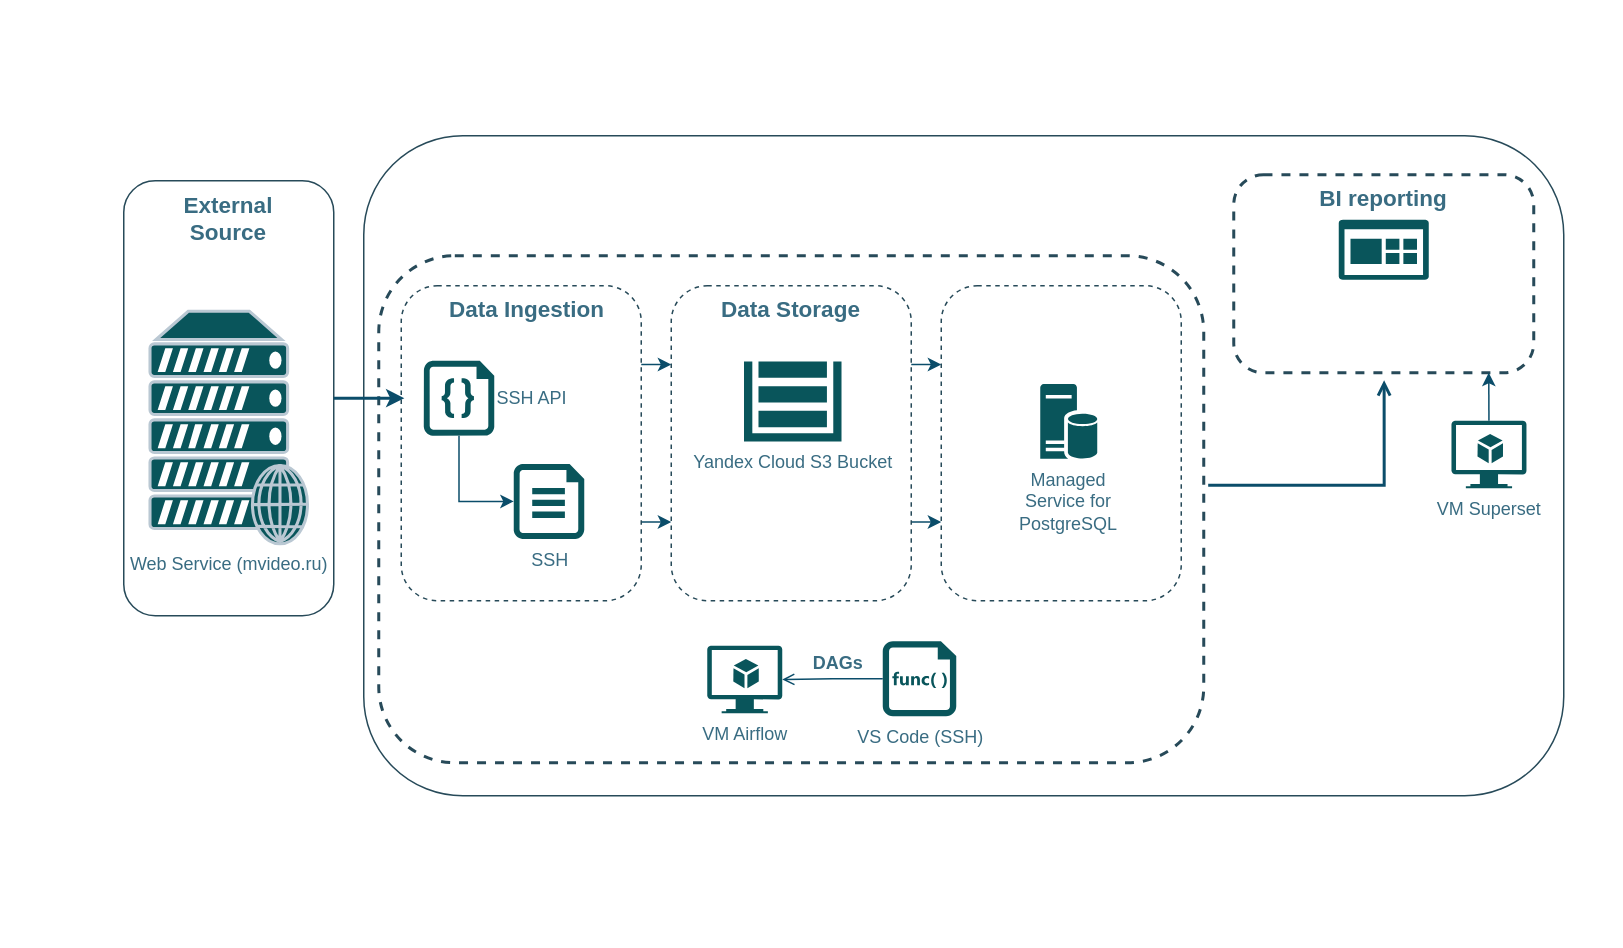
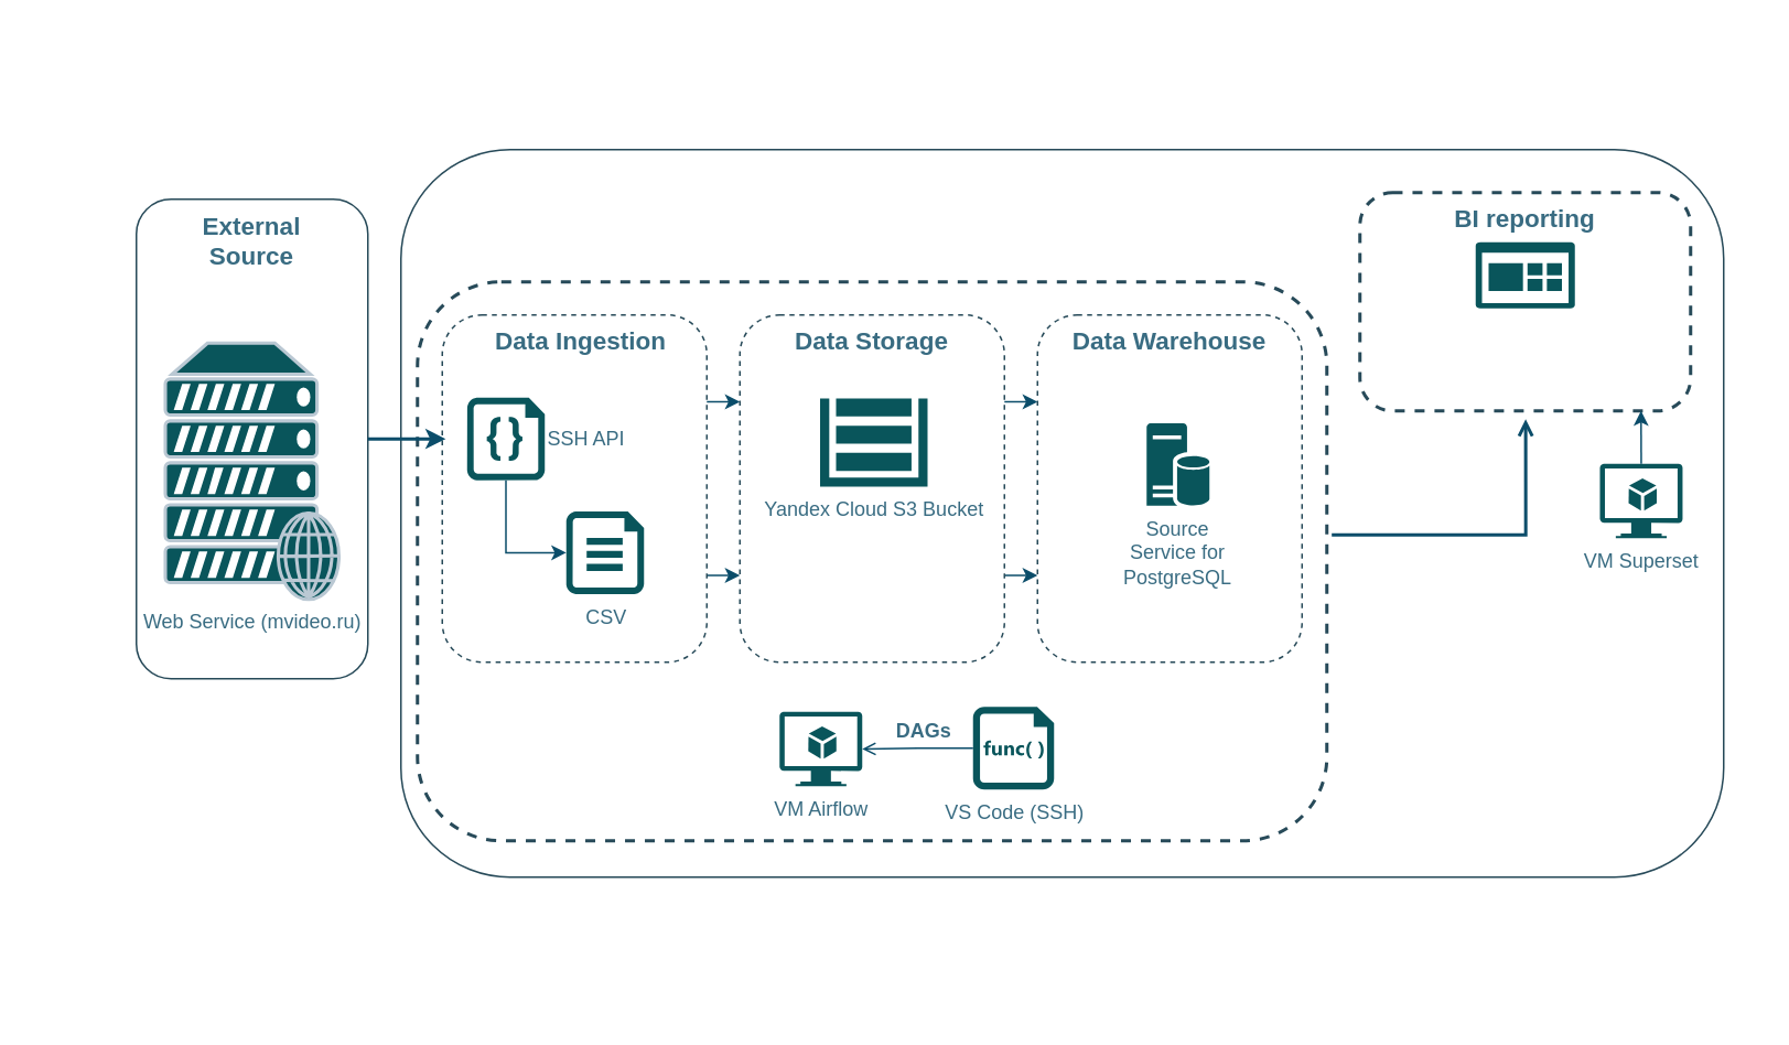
  <mxCell id="0" />
  <mxCell id="1" parent="0" />
  <mxCell id="2" value="" style="rounded=0;whiteSpace=wrap;html=1;strokeColor=none;fontColor=#EEEEEE;fillColor=none;" vertex="1" parent="1"><mxGeometry x="20" y="20" width="1040" height="590" as="geometry" /></mxCell>
  <mxCell id="3" value="" style="group" vertex="1" connectable="0" parent="1"><mxGeometry x="82" y="90" width="960" height="440" as="geometry" /></mxCell>
  <mxCell id="4" value="" style="rounded=1;whiteSpace=wrap;html=1;strokeColor=#274A59;fontColor=#EEEEEE;fillColor=none;labelBackgroundColor=default;strokeWidth=1;" vertex="1" parent="3"><mxGeometry x="160" width="800" height="440" as="geometry" /></mxCell>
  <mxCell id="5" value="" style="rounded=1;whiteSpace=wrap;html=1;strokeColor=#274A59;fontColor=#EEEEEE;fillColor=none;labelBackgroundColor=default;strokeWidth=2;dashed=1;" vertex="1" parent="3"><mxGeometry x="170" y="80" width="550" height="338" as="geometry" /></mxCell>
  <mxCell id="6" value="" style="rounded=1;whiteSpace=wrap;html=1;strokeColor=#274A59;fontColor=#EEEEEE;fillColor=none;labelBackgroundColor=default;strokeWidth=1;dashed=1;" vertex="1" parent="3"><mxGeometry x="545" y="100" width="160" height="210" as="geometry" /></mxCell>
  <mxCell id="7" style="edgeStyle=orthogonalEdgeStyle;rounded=0;orthogonalLoop=1;jettySize=auto;html=1;exitX=1;exitY=0.25;exitDx=0;exitDy=0;entryX=0;entryY=0.25;entryDx=0;entryDy=0;strokeColor=#0B4D6A;" edge="1" parent="3" source="9" target="6"><mxGeometry relative="1" as="geometry" /></mxCell>
  <mxCell id="8" style="edgeStyle=orthogonalEdgeStyle;rounded=0;orthogonalLoop=1;jettySize=auto;html=1;exitX=1;exitY=0.75;exitDx=0;exitDy=0;entryX=0;entryY=0.75;entryDx=0;entryDy=0;strokeColor=#0B4D6A;" edge="1" parent="3" source="9" target="6"><mxGeometry relative="1" as="geometry" /></mxCell>
  <mxCell id="9" value="" style="rounded=1;whiteSpace=wrap;html=1;strokeColor=#274A59;fontColor=#EEEEEE;fillColor=none;labelBackgroundColor=default;strokeWidth=1;dashed=1;" vertex="1" parent="3"><mxGeometry x="365" y="100" width="160" height="210" as="geometry" /></mxCell>
  <mxCell id="10" style="edgeStyle=orthogonalEdgeStyle;rounded=0;orthogonalLoop=1;jettySize=auto;html=1;exitX=1;exitY=0.25;exitDx=0;exitDy=0;entryX=0;entryY=0.25;entryDx=0;entryDy=0;strokeColor=#0B4D6A;" edge="1" parent="3" source="12" target="9"><mxGeometry relative="1" as="geometry" /></mxCell>
  <mxCell id="11" style="edgeStyle=orthogonalEdgeStyle;rounded=0;orthogonalLoop=1;jettySize=auto;html=1;exitX=1;exitY=0.75;exitDx=0;exitDy=0;entryX=0;entryY=0.75;entryDx=0;entryDy=0;strokeColor=#0B4D6A;" edge="1" parent="3" source="12" target="9"><mxGeometry relative="1" as="geometry" /></mxCell>
  <mxCell id="12" value="" style="rounded=1;whiteSpace=wrap;html=1;strokeColor=#274A59;fontColor=#EEEEEE;fillColor=none;labelBackgroundColor=default;strokeWidth=1;dashed=1;" vertex="1" parent="3"><mxGeometry x="185" y="100" width="160" height="210" as="geometry" /></mxCell>
  <mxCell id="13" value="" style="rounded=1;whiteSpace=wrap;html=1;strokeColor=#274A59;fontColor=#EEEEEE;fillColor=none;labelBackgroundColor=default;strokeWidth=1;" vertex="1" parent="3"><mxGeometry y="30" width="140" height="290" as="geometry" /></mxCell>
  <mxCell id="14" value="Web Service (mvideo.ru)" style="fontColor=#396C82;verticalAlign=top;verticalLabelPosition=bottom;labelPosition=center;align=center;html=1;outlineConnect=0;fillColor=#09555B;strokeColor=#BAC8D3;gradientDirection=north;strokeWidth=2;shape=mxgraph.networks.web_server;labelBackgroundColor=none;" vertex="1" parent="3"><mxGeometry x="17.5" y="117" width="105" height="155" as="geometry" /></mxCell>
  <mxCell id="15" value="" style="rounded=1;whiteSpace=wrap;html=1;strokeColor=#274A59;fontColor=#EEEEEE;fillColor=none;labelBackgroundColor=default;strokeWidth=2;dashed=1;" vertex="1" parent="3"><mxGeometry x="740" y="26" width="200" height="132" as="geometry" /></mxCell>
  <mxCell id="16" style="edgeStyle=orthogonalEdgeStyle;rounded=0;orthogonalLoop=1;jettySize=auto;html=1;startArrow=none;startFill=0;endArrow=open;endFill=0;strokeColor=#0B4D6A;strokeWidth=2;labelBackgroundColor=none;fontColor=default;" parent="3" edge="1"><mxGeometry relative="1" as="geometry"><Array as="points"><mxPoint x="840" y="233" /></Array><mxPoint x="722.96" y="233" as="sourcePoint" /><mxPoint x="840.25" y="163" as="targetPoint" /></mxGeometry></mxCell>
  <mxCell id="17" value="" style="shape=image;imageAspect=0;aspect=fixed;verticalLabelPosition=bottom;verticalAlign=top;image=https://upload.wikimedia.org/wikipedia/commons/thumb/4/40/Yandex_Cloud_logo.svg/2560px-Yandex_Cloud_logo.svg.png;labelBackgroundColor=none;fillColor=#09555B;strokeColor=#BAC8D3;fontColor=#EEEEEE;" vertex="1" parent="3"><mxGeometry x="200" y="16" width="266.66" height="40" as="geometry" /></mxCell>
  <mxCell id="18" value="" style="shape=image;imageAspect=0;aspect=fixed;verticalLabelPosition=bottom;verticalAlign=top;image=https://freedommatters.in/content/images/2020/11/image-18.png;labelBackgroundColor=none;fillColor=#09555B;strokeColor=#BAC8D3;fontColor=#396C82;" vertex="1" parent="3"><mxGeometry x="746.87" y="101.97" width="186.27" height="48" as="geometry" /></mxCell>
- <mxCell id="19" value="SSH" style="sketch=0;aspect=fixed;pointerEvents=1;shadow=0;dashed=0;html=1;strokeColor=none;labelPosition=center;verticalLabelPosition=bottom;verticalAlign=top;align=center;fillColor=#09555B;shape=mxgraph.azure.file;fontColor=#396C82;labelBackgroundColor=none;" vertex="1" parent="3"><mxGeometry x="260" y="218.8" width="47" height="50" as="geometry" /></mxCell>
+ <mxCell id="19" value="CSV" style="sketch=0;aspect=fixed;pointerEvents=1;shadow=0;dashed=0;html=1;strokeColor=none;labelPosition=center;verticalLabelPosition=bottom;verticalAlign=top;align=center;fillColor=#09555B;shape=mxgraph.azure.file;fontColor=#396C82;labelBackgroundColor=none;" vertex="1" parent="3"><mxGeometry x="260" y="218.8" width="47" height="50" as="geometry" /></mxCell>
  <mxCell id="20" value="VM Airflow" style="sketch=0;aspect=fixed;pointerEvents=1;shadow=0;dashed=0;html=1;strokeColor=none;labelPosition=center;verticalLabelPosition=bottom;verticalAlign=top;align=center;fillColor=#09555B;shape=mxgraph.azure.virtual_machine_feature;fontColor=#396C82;labelBackgroundColor=none;" vertex="1" parent="3"><mxGeometry x="389" y="340" width="50" height="45" as="geometry" /></mxCell>
  <mxCell id="21" value="VS Code (SSH)" style="sketch=0;aspect=fixed;pointerEvents=1;shadow=0;dashed=0;html=1;strokeColor=none;labelPosition=center;verticalLabelPosition=bottom;verticalAlign=top;align=center;fillColor=#09555B;shape=mxgraph.mscae.enterprise.code_file;fontColor=#396C82;labelBackgroundColor=none;" vertex="1" parent="3"><mxGeometry x="506" y="337" width="49" height="50" as="geometry" /></mxCell>
  <mxCell id="22" value="" style="sketch=0;pointerEvents=1;shadow=0;dashed=0;html=1;strokeColor=none;labelPosition=center;verticalLabelPosition=bottom;verticalAlign=top;align=center;fillColor=#09555B;shape=mxgraph.mscae.oms.dashboard;fontColor=#396C82;labelBackgroundColor=none;" vertex="1" parent="3"><mxGeometry x="810" y="56" width="60" height="40" as="geometry" /></mxCell>
  <mxCell id="23" value="SSH API" style="sketch=0;aspect=fixed;pointerEvents=1;shadow=0;dashed=0;html=1;strokeColor=none;labelPosition=right;verticalLabelPosition=middle;verticalAlign=middle;align=left;fillColor=#09555B;shape=mxgraph.azure.code_file;labelBackgroundColor=none;fontColor=#396C82;" vertex="1" parent="3"><mxGeometry x="200" y="149.97" width="47" height="50" as="geometry" /></mxCell>
  <mxCell id="24" value="" style="shape=image;imageAspect=0;aspect=fixed;verticalLabelPosition=bottom;verticalAlign=top;image=https://www.leixue.com/uploads/2019/05/PostgreSQL-LOGO.png;whiteSpace=wrap;labelBackgroundColor=none;fillColor=#09555B;strokeColor=#BAC8D3;fontColor=#396C82;" vertex="1" parent="3"><mxGeometry x="625.06" y="144.5" width="74.94" height="50" as="geometry" /></mxCell>
  <mxCell id="25" value="" style="shape=image;imageAspect=0;aspect=fixed;verticalLabelPosition=bottom;verticalAlign=top;strokeColor=#BAC8D3;fontColor=#EEEEEE;fillColor=#09555B;image=https://www.ddplanet.ru/images/services/technologies/apacheAirflow.png;labelBackgroundColor=none;" vertex="1" parent="3"><mxGeometry x="192" y="340" width="147.47" height="57" as="geometry" /></mxCell>
  <mxCell id="26" value="Yandex Cloud S3 Bucket" style="sketch=0;aspect=fixed;pointerEvents=1;shadow=0;dashed=0;html=1;strokeColor=none;labelPosition=center;verticalLabelPosition=bottom;verticalAlign=top;align=center;fillColor=#09555B;shape=mxgraph.mscae.enterprise.storage;fontColor=#396C82;labelBackgroundColor=none;" vertex="1" parent="3"><mxGeometry x="413.5" y="150.5" width="65" height="53.3" as="geometry" /></mxCell>
- <mxCell id="27" value="Managed Service for PostgreSQL" style="sketch=0;aspect=fixed;pointerEvents=1;shadow=0;dashed=0;html=1;strokeColor=none;labelPosition=center;verticalLabelPosition=bottom;verticalAlign=top;align=center;fillColor=#09555B;shape=mxgraph.mscae.enterprise.database_server;fontColor=#396C82;labelBackgroundColor=none;whiteSpace=wrap;" vertex="1" parent="3"><mxGeometry x="611" y="165.5" width="38" height="50" as="geometry" /></mxCell>
+ <mxCell id="27" value="Source Service for PostgreSQL" style="sketch=0;aspect=fixed;pointerEvents=1;shadow=0;dashed=0;html=1;strokeColor=none;labelPosition=center;verticalLabelPosition=bottom;verticalAlign=top;align=center;fillColor=#09555B;shape=mxgraph.mscae.enterprise.database_server;fontColor=#396C82;labelBackgroundColor=none;whiteSpace=wrap;" vertex="1" parent="3"><mxGeometry x="611" y="165.5" width="38" height="50" as="geometry" /></mxCell>
  <mxCell id="28" value="External Source" style="text;html=1;strokeColor=none;fillColor=none;align=center;verticalAlign=middle;whiteSpace=wrap;rounded=0;fontColor=#396C82;fontStyle=1;fontSize=15;" vertex="1" parent="3"><mxGeometry x="25" y="40" width="90" height="30" as="geometry" /></mxCell>
  <mxCell id="29" value="Data Ingestion" style="text;html=1;strokeColor=none;fillColor=none;align=center;verticalAlign=middle;whiteSpace=wrap;rounded=0;fontColor=#396C82;fontStyle=1;fontSize=15;" vertex="1" parent="3"><mxGeometry x="193.5" y="100" width="150" height="30" as="geometry" /></mxCell>
  <mxCell id="30" value="Data Storage" style="text;html=1;strokeColor=none;fillColor=none;align=center;verticalAlign=middle;whiteSpace=wrap;rounded=0;fontColor=#396C82;fontStyle=1;fontSize=15;" vertex="1" parent="3"><mxGeometry x="370" y="100" width="150" height="30" as="geometry" /></mxCell>
+ <mxCell id="31" value="Data Warehouse" style="text;html=1;strokeColor=none;fillColor=none;align=center;verticalAlign=middle;whiteSpace=wrap;rounded=0;fontColor=#396C82;fontStyle=1;fontSize=15;" vertex="1" parent="3"><mxGeometry x="550" y="100" width="150" height="30" as="geometry" /></mxCell>
  <mxCell id="32" value="BI reporting" style="text;html=1;strokeColor=none;fillColor=none;align=center;verticalAlign=middle;whiteSpace=wrap;rounded=0;fontColor=#396C82;fontStyle=1;fontSize=15;" vertex="1" parent="3"><mxGeometry x="765" y="26" width="150" height="30" as="geometry" /></mxCell>
  <mxCell id="33" style="edgeStyle=orthogonalEdgeStyle;rounded=0;orthogonalLoop=1;jettySize=auto;html=1;exitX=1;exitY=0.5;exitDx=0;exitDy=0;entryX=0.013;entryY=0.357;entryDx=0;entryDy=0;entryPerimeter=0;strokeColor=#0B4D6A;strokeWidth=2;" edge="1" parent="3" source="13" target="12"><mxGeometry relative="1" as="geometry" /></mxCell>
  <mxCell id="34" style="edgeStyle=orthogonalEdgeStyle;rounded=0;orthogonalLoop=1;jettySize=auto;html=1;exitX=0.5;exitY=1;exitDx=0;exitDy=0;exitPerimeter=0;entryX=0;entryY=0.5;entryDx=0;entryDy=0;entryPerimeter=0;strokeColor=#0B4D6A;" edge="1" parent="3" source="23" target="19"><mxGeometry relative="1" as="geometry" /></mxCell>
  <mxCell id="35" style="edgeStyle=orthogonalEdgeStyle;rounded=0;orthogonalLoop=1;jettySize=auto;html=1;exitX=0;exitY=0.5;exitDx=0;exitDy=0;exitPerimeter=0;entryX=1;entryY=0.5;entryDx=0;entryDy=0;entryPerimeter=0;strokeColor=#0B4D6A;endArrow=open;" edge="1" parent="3" source="21" target="20"><mxGeometry relative="1" as="geometry" /></mxCell>
  <mxCell id="36" value="DAGs" style="text;html=1;strokeColor=none;fillColor=none;align=center;verticalAlign=middle;whiteSpace=wrap;rounded=0;fontColor=#396C82;fontStyle=1;fontSize=12;" vertex="1" parent="3"><mxGeometry x="439" y="337" width="75" height="30" as="geometry" /></mxCell>
  <mxCell id="37" value="VM Superset" style="sketch=0;aspect=fixed;pointerEvents=1;shadow=0;dashed=0;html=1;strokeColor=none;labelPosition=center;verticalLabelPosition=bottom;verticalAlign=top;align=center;fillColor=#09555B;shape=mxgraph.azure.virtual_machine_feature;fontColor=#396C82;labelBackgroundColor=none;" vertex="1" parent="3"><mxGeometry x="885.14" y="190" width="50" height="45" as="geometry" /></mxCell>
  <mxCell id="38" style="edgeStyle=orthogonalEdgeStyle;rounded=0;orthogonalLoop=1;jettySize=auto;html=1;exitX=0.5;exitY=0;exitDx=0;exitDy=0;exitPerimeter=0;entryX=0.85;entryY=1;entryDx=0;entryDy=0;entryPerimeter=0;strokeColor=#0B4D6A;" edge="1" parent="3" source="37" target="15"><mxGeometry relative="1" as="geometry" /></mxCell>
